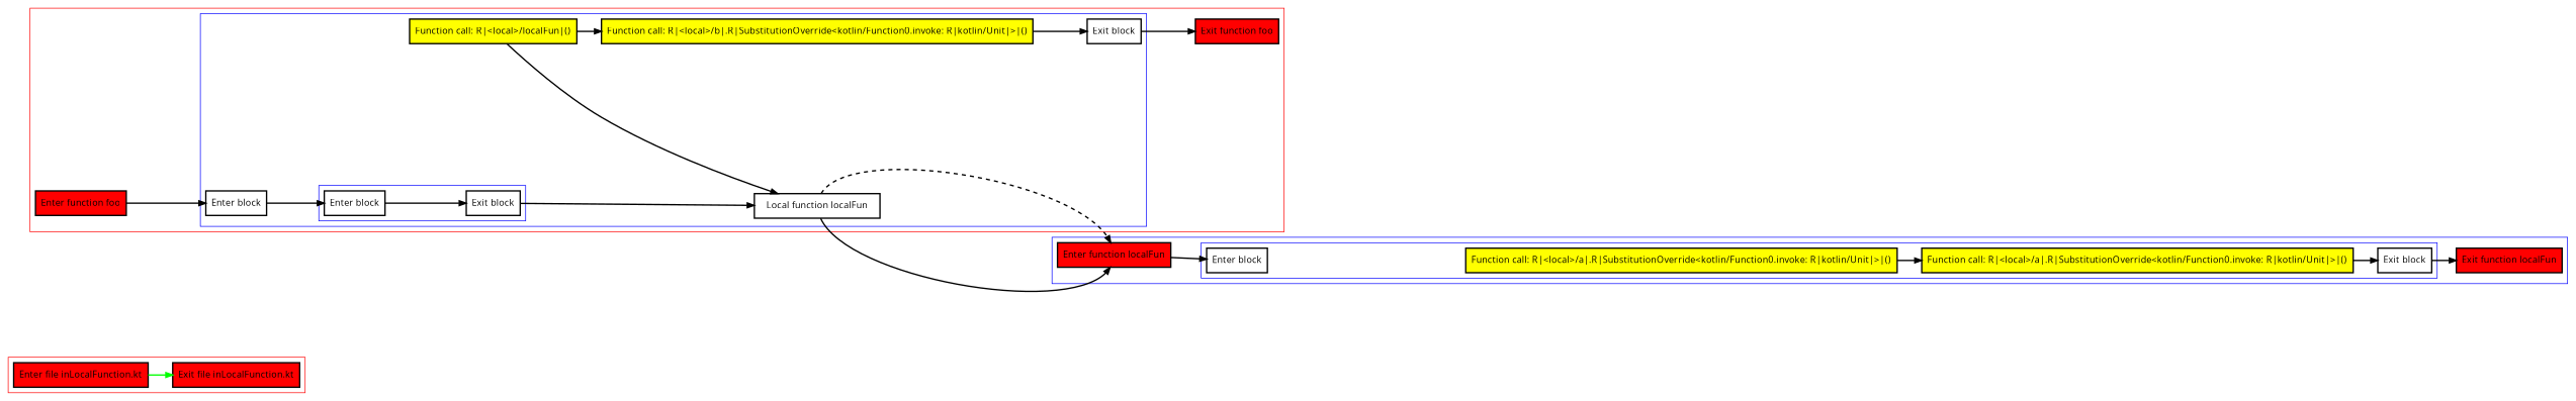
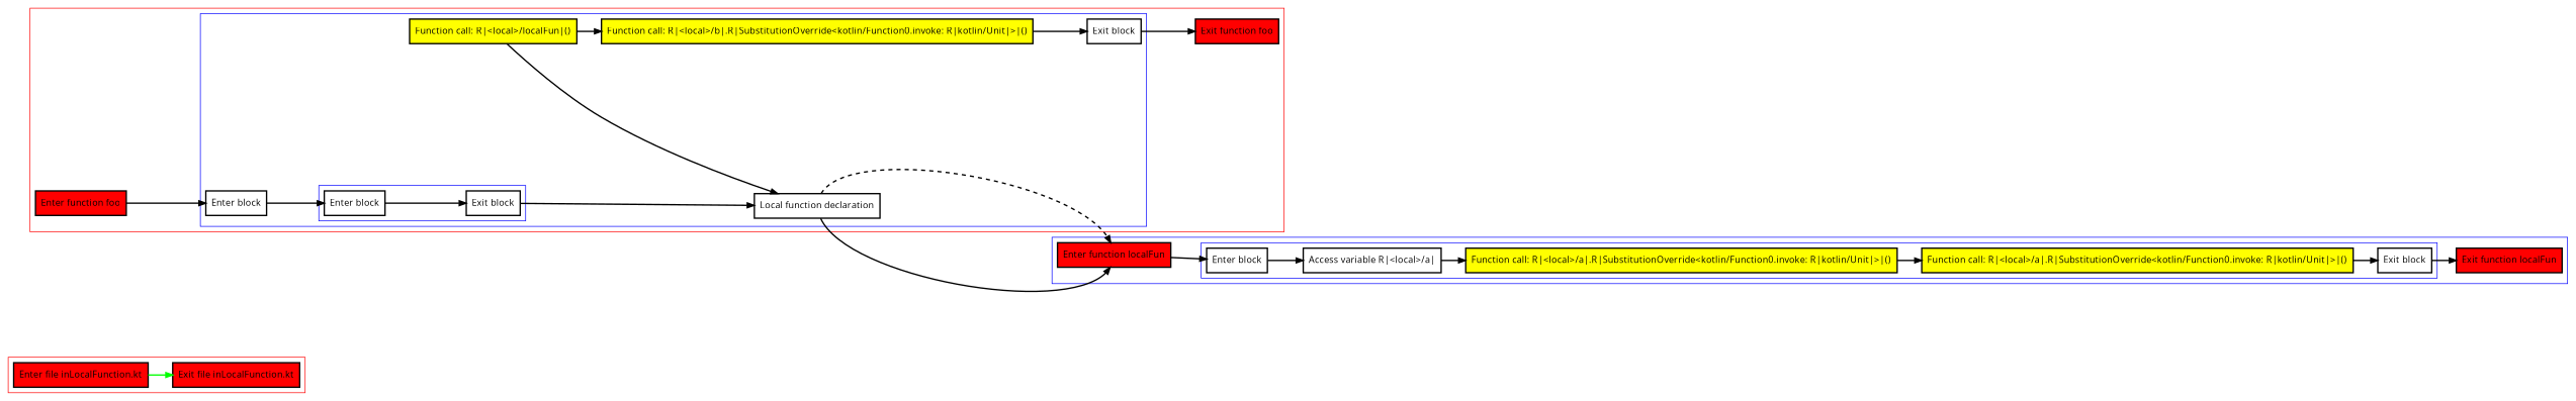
  digraph {
    fontname="Open Sans"
    nodesep=3
    rankdir=LR
    node [fontname="Open Sans" penwidth=2 shape=box style=filled]
    edge [fontname="Open Sans" penwidth=2]
    n1 [fillcolor=red label="Enter file inLocalFunction.kt"]
    n2 [fillcolor=red label="Exit file inLocalFunction.kt"]
    n3 [label="Enter block" style=""]
    n4 [label="Exit block" style=""]
    n5 [label="Enter block" style=""]
-   n6 [label="Local function localFun" style=""]
+   n6 [label="Local function declaration" style=""]
    n7 [fillcolor=yellow label="Function call: R|<local>/localFun|()"]
    n8 [fillcolor=yellow label="Function call: R|<local>/b|.R|SubstitutionOverride<kotlin/Function0.invoke: R|kotlin/Unit|>|()"]
    n9 [label="Exit block" style=""]
    n10 [fillcolor=red label="Enter function foo"]
    n11 [fillcolor=red label="Exit function foo"]
    n12 [label="Enter block" style=""]
+   n13 [label="Access variable R|<local>/a|" style=""]
    n14 [fillcolor=yellow label="Function call: R|<local>/a|.R|SubstitutionOverride<kotlin/Function0.invoke: R|kotlin/Unit|>|()"]
    n15 [fillcolor=yellow label="Function call: R|<local>/a|.R|SubstitutionOverride<kotlin/Function0.invoke: R|kotlin/Unit|>|()"]
    n16 [label="Exit block" style=""]
    n17 [fillcolor=red label="Enter function localFun"]
    n18 [fillcolor=red label="Exit function localFun"]
    subgraph cluster_1 {
      color=red
      n1
      n2
    }
    subgraph cluster_2 {
      color=red
      n10
      n11
      subgraph cluster_3 {
        color=blue
        n5
        n6
        n7
        n8
        n9
        subgraph cluster_4 {
          color=blue
          n3
          n4
        }
      }
    }
    subgraph cluster_5 {
      color=blue
      n17
      n18
      subgraph cluster_6 {
        color=blue
        n12
+       n13
        n14
        n15
        n16
      }
    }
    n1 -> n2 [color=green]
    n3 -> n4
    n4 -> n6
    n5 -> n3
    n6 -> n17
    n6 -> n17 [style=dashed]
    n7 -> n6
    n7 -> n8
    n8 -> n9
    n9 -> n11
    n10 -> n5
+   n12 -> n13
+   n13 -> n14
    n14 -> n15
    n15 -> n16
    n16 -> n18
    n17 -> n12
  }
